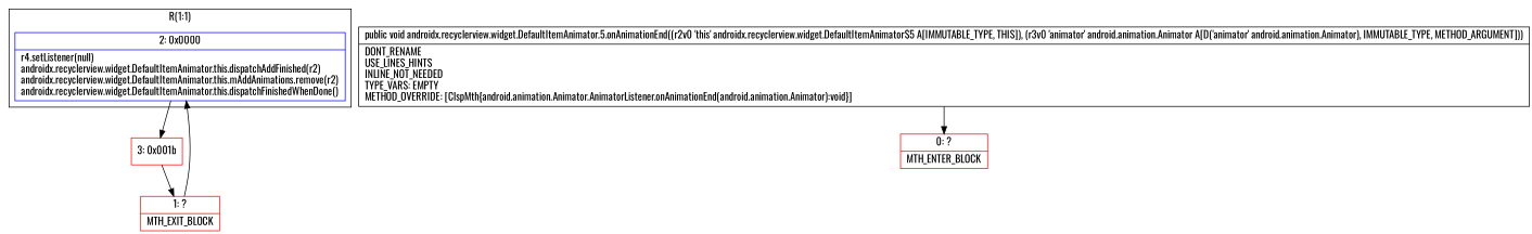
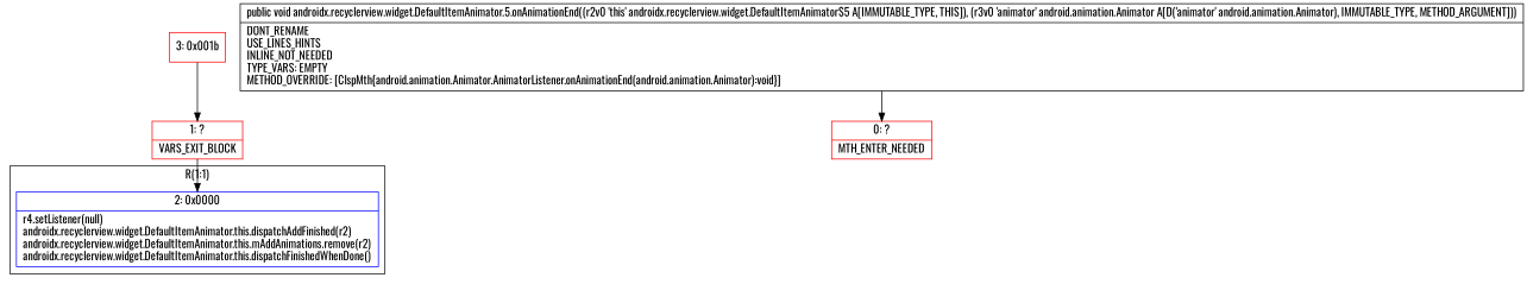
  digraph {
    fontname=Oswald
    node [color=red fontname=Oswald shape=record]
    edge [fontname=Oswald]
    n1 [color=blue label="{2\:\ 0x0000|r4.setListener(null)\landroidx.recyclerview.widget.DefaultItemAnimator.this.dispatchAddFinished(r2)\landroidx.recyclerview.widget.DefaultItemAnimator.this.mAddAnimations.remove(r2)\landroidx.recyclerview.widget.DefaultItemAnimator.this.dispatchFinishedWhenDone()\l}"]
    n2 [label="{3\:\ 0x001b}"]
-   n3 [label="{1\:\ ?|MTH_EXIT_BLOCK\l}"]
-   n4 [label="{0\:\ ?|MTH_ENTER_BLOCK\l}"]
+   n3 [label="{1\:\ ?|VARS_EXIT_BLOCK\l}"]
+   n4 [label="{0\:\ ?|MTH_ENTER_NEEDED\l}"]
    n5 [label="{public void androidx.recyclerview.widget.DefaultItemAnimator.5.onAnimationEnd((r2v0 'this' androidx.recyclerview.widget.DefaultItemAnimator$5 A[IMMUTABLE_TYPE, THIS]), (r3v0 'animator' android.animation.Animator A[D('animator' android.animation.Animator), IMMUTABLE_TYPE, METHOD_ARGUMENT]))  | DONT_RENAME\lUSE_LINES_HINTS\lINLINE_NOT_NEEDED\lTYPE_VARS: EMPTY\lMETHOD_OVERRIDE: [ClspMth\{android.animation.Animator.AnimatorListener.onAnimationEnd(android.animation.Animator):void\}]\l}" color=""]
    subgraph cluster_1 {
      label="R(1:1)"
      n1
    }
-   n1 -> n2
    n2 -> n3
    n3 -> n1
    n5 -> n4
  }
